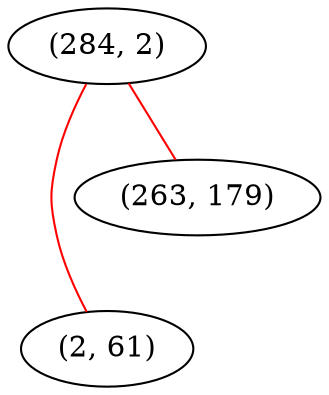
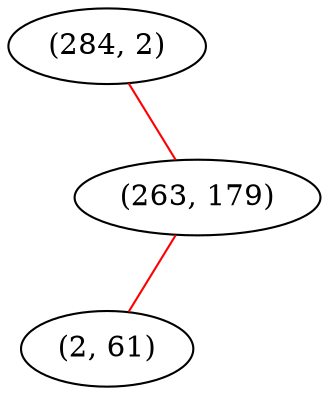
  graph {
    edge [color=red weight=1]
    "(284, 2)"
    "(2, 61)"
    "(263, 179)"
-   "(284, 2)" -- "(2, 61)"
+   "(263, 179)" -- "(2, 61)"
    "(284, 2)" -- "(263, 179)"
  }
